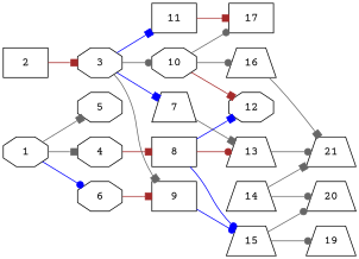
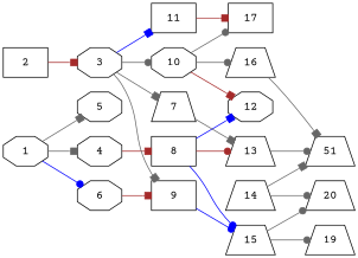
  digraph {
    fontname="Courier Prime"
    rankdir=LR
    node [alpha=0.12 fontname="Courier Prime" shape=trapezium]
    edge [arrowhead=box color=gray40 fontname="Courier Prime"]
    1 [alpha=0.04 expect_size=1230836864567580 shape=octagon]
    4 [alpha=0.19 expect_size=95449602647291592704 shape=octagon]
    5 [expect_size=14837567738413240 shape=octagon]
    6 [alpha=0.18 expect_size=2073665513044574208 shape=octagon]
    8 [alpha=0.19 expect_size=20547527807860736000 shape=box]
    9 [alpha=0.15 expect_size=2799091875418472448 shape=box]
    13 [alpha=0.00 expect_size=207310785915090108416]
    15 [alpha=0.08 expect_size=87774029490612]
    12 [alpha=0.11 expect_size=7546612163437222 shape=octagon]
    2 [alpha=0.01 expect_size=2105307675416649 shape=box]
    3 [expect_size=1079751859019439 shape=octagon]
    7 [alpha=0.11 expect_size=2847576768204040]
    10 [alpha=0.03 expect_size=8215162094700530 shape=octagon]
    11 [alpha=0.13 expect_size=5042813713852959 shape=box]
    16 [alpha=0.05 expect_size=114747340457132]
    17 [expect_size=164892918465876197376 shape=box]
-   21 [alpha=0.18 expect_size=2656379817914930]
+   21 [alpha=0.18 expect_size=2656379817914930 label=51]
    14 [alpha=0.07 expect_size=15397842145532444672]
    20 [alpha=0.06 expect_size=73468210205108496]
    19 [expect_size=386651234522253056]
    1 -> 4
    1 -> 5
    1 -> 6 [arrowhead=dot color=blue]
    4 -> 8 [color=brown]
    6 -> 9 [color=brown]
    8 -> 13 [arrowhead=dot color=brown]
    8 -> 15 [arrowhead=dot color=blue]
    8 -> 12 [color=blue]
    9 -> 15 [arrowhead=dot color=blue]
    13 -> 21 [arrowhead=dot]
    15 -> 20 [arrowhead=dot]
    15 -> 19 [arrowhead=dot]
    2 -> 3 [color=brown]
    3 -> 9
-   3 -> 7 [color=blue]
+   3 -> 7
    3 -> 10 [arrowhead=dot]
    3 -> 11 [color=blue]
    7 -> 13
    10 -> 12 [color=brown]
    10 -> 16 [arrowhead=dot]
    10 -> 17 [arrowhead=dot]
    11 -> 17 [color=brown]
    16 -> 21
    14 -> 21
    14 -> 20 [arrowhead=dot]
  }
